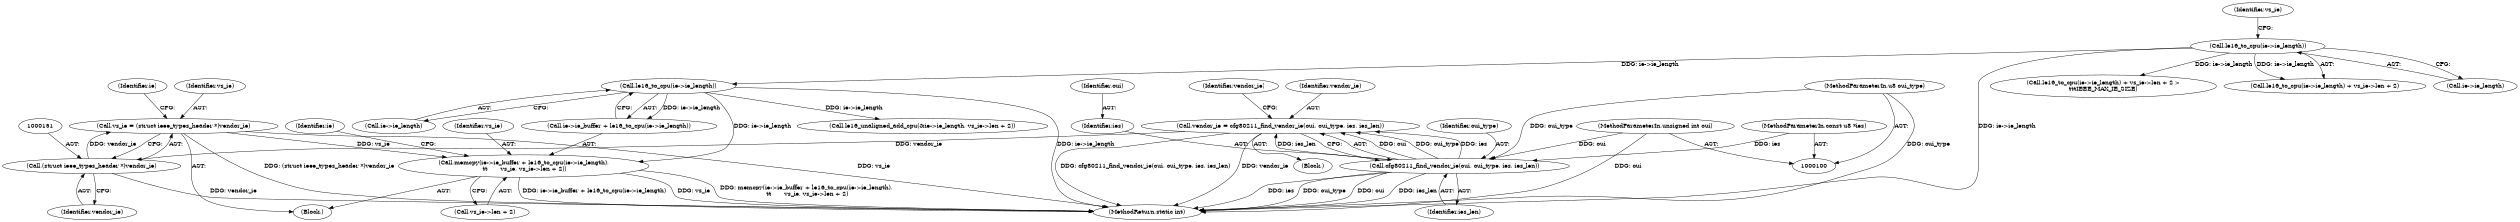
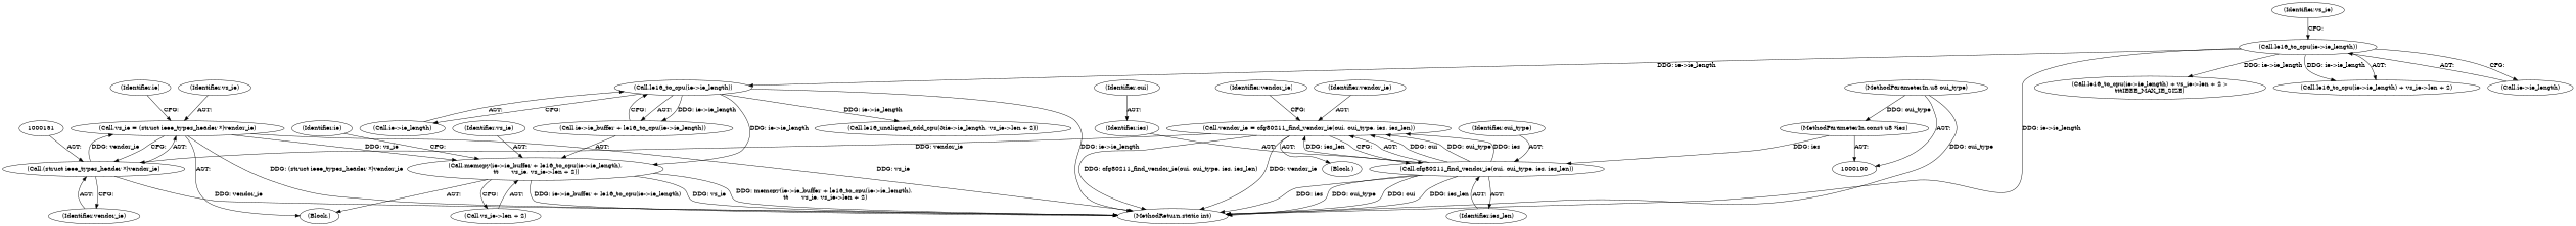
  digraph {
    n1 [label="(Call,memcpy(ie->ie_buffer + le16_to_cpu(ie->ie_length),\n \t\t       vs_ie, vs_ie->len + 2))"]
    n2 [label="(Block,)"]
    n3 [label="(MethodReturn,static int)"]
    n4 [label="(Call,vs_ie->len + 2)"]
    n5 [label="(Call,le16_to_cpu(ie->ie_length))"]
    n6 [label="(Call,ie->ie_length)"]
    n7 [label="(Call,le16_unaligned_add_cpu(&ie->ie_length, vs_ie->len + 2))"]
    n8 [label="(Call,ie->ie_buffer + le16_to_cpu(ie->ie_length))"]
    n9 [label="(Call,le16_to_cpu(ie->ie_length))"]
    n10 [label="(Call,le16_to_cpu(ie->ie_length) + vs_ie->len + 2 >\n\t\t\tIEEE_MAX_IE_SIZE)"]
    n11 [label="(Call,le16_to_cpu(ie->ie_length) + vs_ie->len + 2)"]
    n12 [label="(Call,ie->ie_length)"]
    n13 [label="(Call,vs_ie = (struct ieee_types_header *)vendor_ie)"]
    n14 [label="(Call,(struct ieee_types_header *)vendor_ie)"]
    n15 [label="(Identifier,vendor_ie)"]
    n16 [label="(Call,vendor_ie = cfg80211_find_vendor_ie(oui, oui_type, ies, ies_len))"]
    n17 [label="(Call,cfg80211_find_vendor_ie(oui, oui_type, ies, ies_len))"]
    n18 [label="(Block,)"]
    n19 [label="(Identifier,ies_len)"]
-   n20 [label="(MethodParameterIn,unsigned int oui)"]
    1000100
    n22 [label="(MethodParameterIn,u8 oui_type)"]
    n23 [label="(MethodParameterIn,const u8 *ies)"]
    n24 [label="(Identifier,oui)"]
    n25 [label="(Identifier,ies)"]
    n26 [label="(Identifier,ie)"]
    n27 [label="(Identifier,vs_ie)"]
    n28 [label="(Identifier,oui_type)"]
    n29 [label="(Identifier,vs_ie)"]
    n30 [label="(Identifier,ie)"]
    n31 [label="(Identifier,vendor_ie)"]
    n32 [label="(Identifier,vs_ie)"]
    n33 [label="(Identifier,vendor_ie)"]
    1000151
    n1 -> n2 [label="AST: "]
    n1 -> n3 [label="DDG: vs_ie"]
    n1 -> n3 [label="DDG: memcpy(ie->ie_buffer + le16_to_cpu(ie->ie_length),\n \t\t       vs_ie, vs_ie->len + 2)"]
    n1 -> n3 [label="DDG: ie->ie_buffer + le16_to_cpu(ie->ie_length)"]
    n1 -> n4 [label="CFG: "]
    n4 -> n1 [label="AST: "]
    n5 -> n1 [label="DDG: ie->ie_length"]
    n5 -> n3 [label="DDG: ie->ie_length"]
    n5 -> n6 [label="CFG: "]
    n5 -> n7 [label="DDG: ie->ie_length"]
    n5 -> n8 [label="AST: "]
    n5 -> n8 [label="DDG: ie->ie_length"]
    n6 -> n5 [label="AST: "]
    n8 -> n1 [label="AST: "]
    n8 -> n5 [label="CFG: "]
    n9 -> n3 [label="DDG: ie->ie_length"]
    n9 -> n5 [label="DDG: ie->ie_length"]
    n9 -> n10 [label="DDG: ie->ie_length"]
    n9 -> n11 [label="AST: "]
    n9 -> n11 [label="DDG: ie->ie_length"]
    n9 -> n12 [label="CFG: "]
    n12 -> n9 [label="AST: "]
    n13 -> n1 [label="DDG: vs_ie"]
    n13 -> n2 [label="AST: "]
    n13 -> n3 [label="DDG: vs_ie"]
    n13 -> n3 [label="DDG: (struct ieee_types_header *)vendor_ie"]
    n13 -> n14 [label="CFG: "]
    n14 -> n3 [label="DDG: vendor_ie"]
    n14 -> n13 [label="AST: "]
    n14 -> n13 [label="DDG: vendor_ie"]
    n14 -> n15 [label="CFG: "]
    n15 -> n14 [label="AST: "]
    n16 -> n3 [label="DDG: cfg80211_find_vendor_ie(oui, oui_type, ies, ies_len)"]
    n16 -> n3 [label="DDG: vendor_ie"]
    n16 -> n14 [label="DDG: vendor_ie"]
    n16 -> n17 [label="CFG: "]
    n16 -> n18 [label="AST: "]
    n17 -> n3 [label="DDG: oui"]
    n17 -> n3 [label="DDG: ies_len"]
    n17 -> n3 [label="DDG: ies"]
    n17 -> n3 [label="DDG: oui_type"]
    n17 -> n16 [label="AST: "]
    n17 -> n16 [label="DDG: oui"]
    n17 -> n16 [label="DDG: oui_type"]
    n17 -> n16 [label="DDG: ies"]
    n17 -> n16 [label="DDG: ies_len"]
    n17 -> n19 [label="AST: "]
    n19 -> n17 [label="AST: "]
-   n20 -> n3 [label="DDG: oui"]
-   n20 -> n17 [label="DDG: oui"]
-   n20 -> 1000100 [label="AST: "]
    n22 -> n3 [label="DDG: oui_type"]
-   n22 -> n17 [label="DDG: oui_type"]
+   n22 -> n23 [label="DDG: oui_type"]
    n22 -> 1000100 [label="AST: "]
    n23 -> n17 [label="DDG: ies"]
    n23 -> 1000100 [label="AST: "]
    n24 -> n25 [label="AST: "]
    n25 -> n17 [label="AST: "]
    n26 -> n1 [label="CFG: "]
    n27 -> n9 [label="CFG: "]
    n28 -> n17 [label="AST: "]
    n29 -> n1 [label="AST: "]
    n30 -> n13 [label="CFG: "]
    n31 -> n16 [label="CFG: "]
    n32 -> n13 [label="AST: "]
    n33 -> n16 [label="AST: "]
    1000151 -> n14 [label="AST: "]
  }
